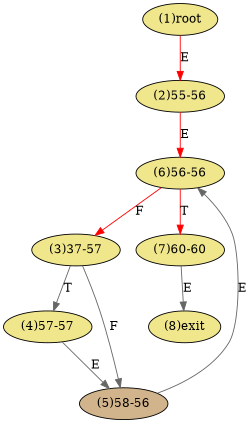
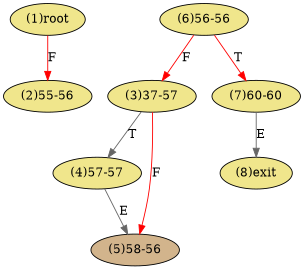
  digraph {
    node [fillcolor=khaki style=filled]
    edge [color=gray40]
    n1 [label="(1)root"]
    n2 [label="(2)55-56"]
    n3 [label="(6)56-56"]
    n4 [label="(3)37-57"]
    n5 [label="(7)60-60"]
    n6 [label="(4)57-57"]
    n7 [fillcolor=tan label="(5)58-56"]
    n8 [label="(8)exit"]
-   n1 -> n2 [color=red label=E]
-   n2 -> n3 [color=red label=E]
+   n1 -> n2 [color=red label=F]
    n3 -> n4 [color=red label=F]
    n3 -> n5 [color=red label=T]
    n4 -> n6 [label=T]
-   n4 -> n7 [label=F]
+   n4 -> n7 [color=red label=F]
    n5 -> n8 [label=E]
    n6 -> n7 [label=E]
-   n7 -> n3 [label=E]
  }
